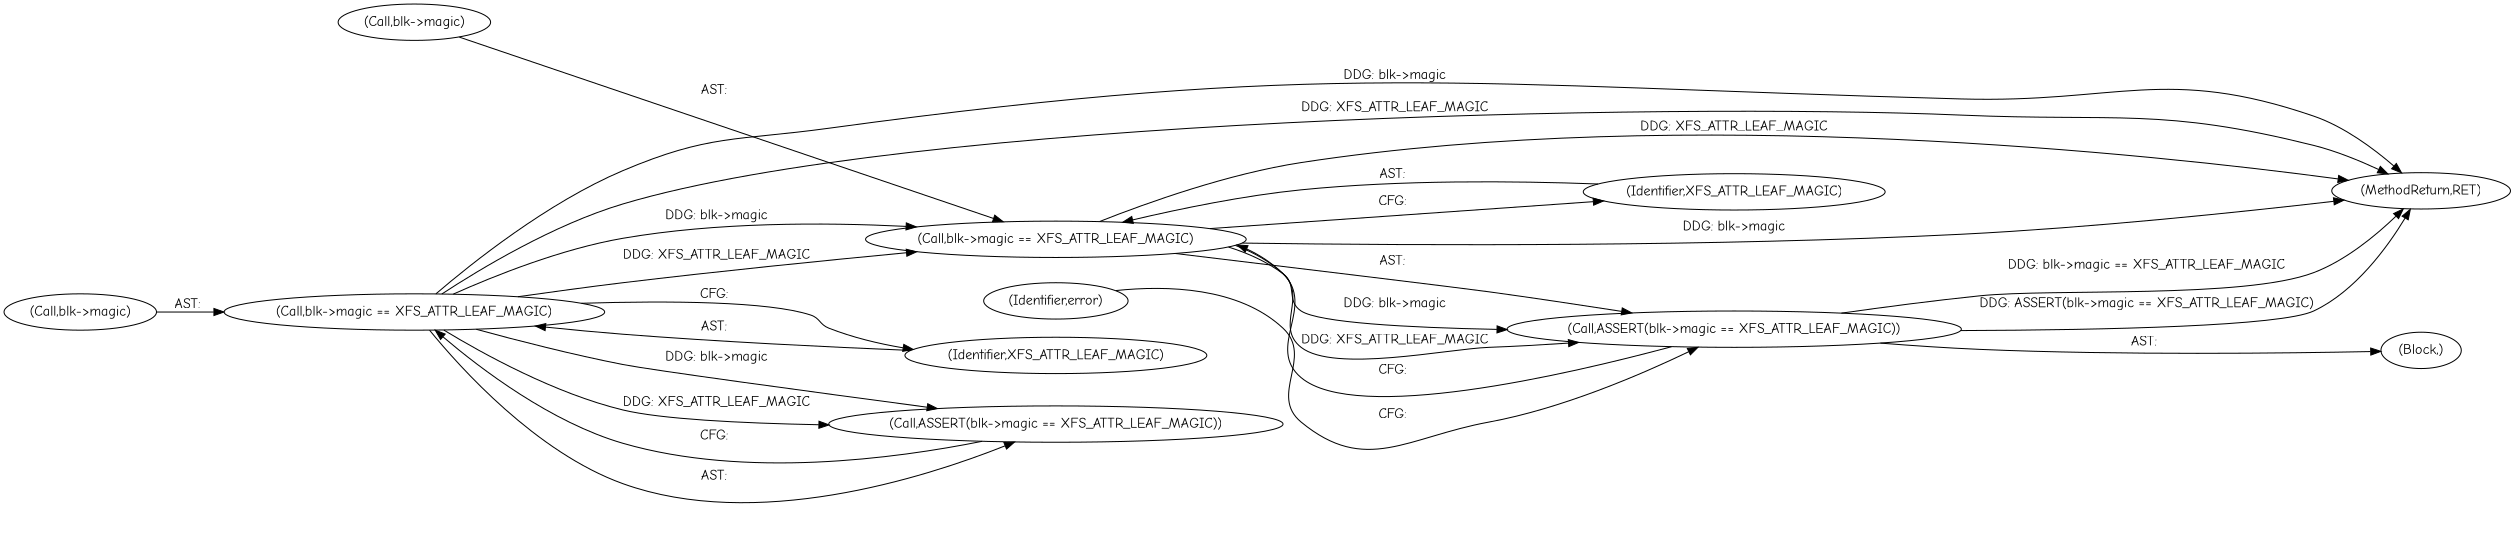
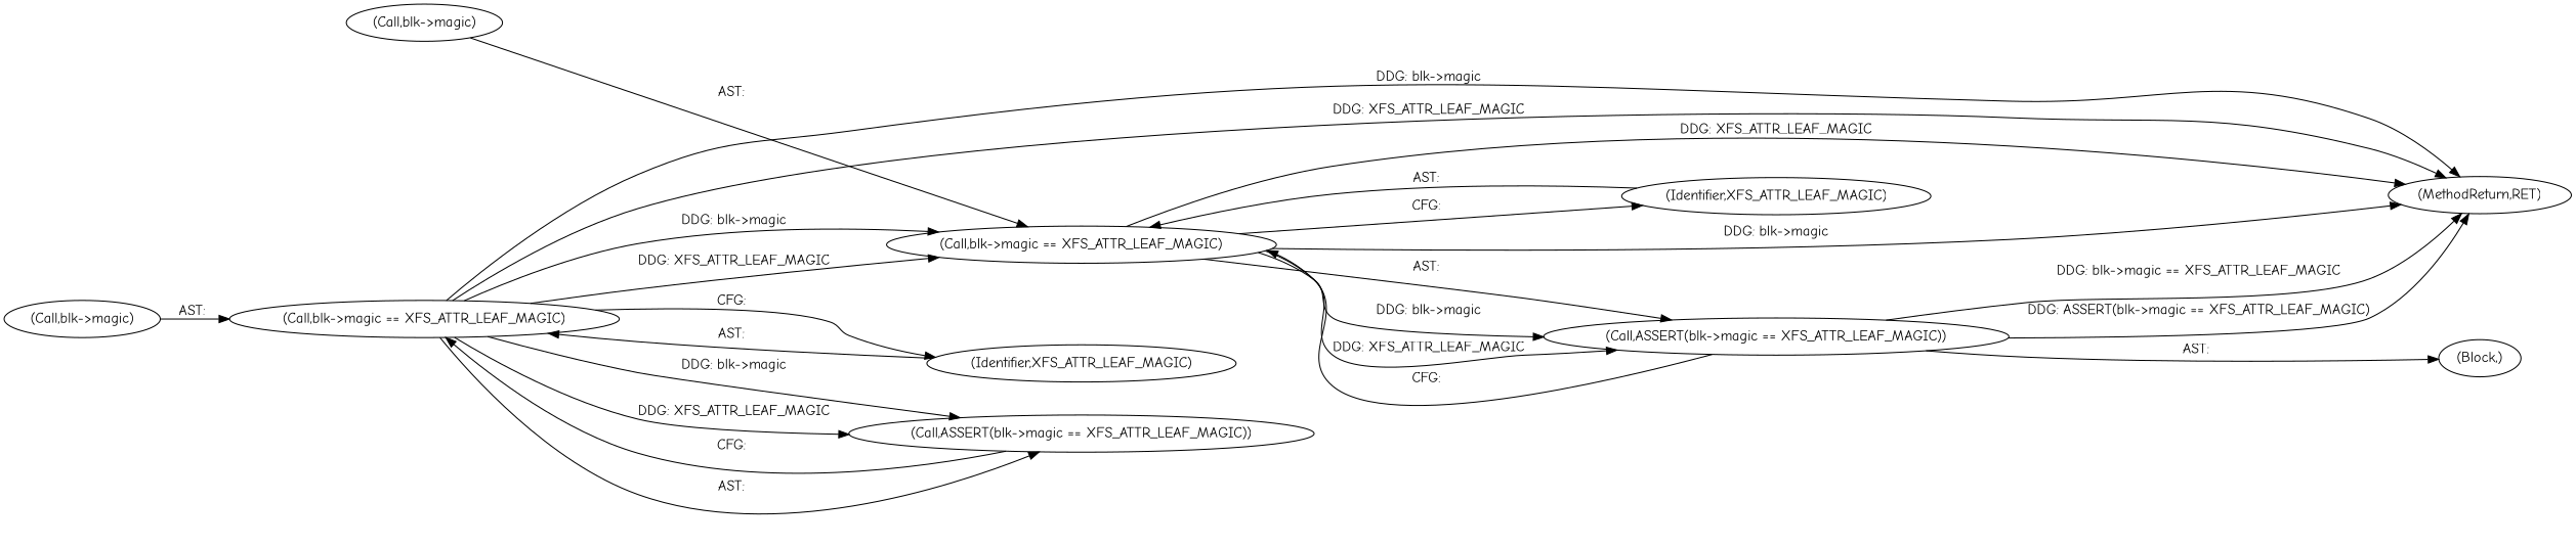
  digraph {
    rankdir=LR
    fontname="Comic Neue"
    node [fontname="Comic Neue"]
    edge [fontname="Comic Neue"]
    n1 [label="(Call,blk->magic == XFS_ATTR_LEAF_MAGIC)"]
    n2 [label="(Call,ASSERT(blk->magic == XFS_ATTR_LEAF_MAGIC))"]
    n3 [label="(MethodReturn,RET)"]
    n4 [label="(Identifier,XFS_ATTR_LEAF_MAGIC)"]
    n5 [label="(Call,blk->magic == XFS_ATTR_LEAF_MAGIC)"]
    n6 [label="(Call,ASSERT(blk->magic == XFS_ATTR_LEAF_MAGIC))"]
    n7 [label="(Identifier,XFS_ATTR_LEAF_MAGIC)"]
    n8 [label="(Block,)"]
-   n9 [label="(Identifier,error)"]
    n10 [label="(Call,blk->magic)"]
    n11 [label="(Call,blk->magic)"]
    n1 -> n2 [label="AST: "]
    n1 -> n2 [label="DDG: blk->magic"]
    n1 -> n2 [label="DDG: XFS_ATTR_LEAF_MAGIC"]
    n1 -> n3 [label="DDG: XFS_ATTR_LEAF_MAGIC"]
    n1 -> n3 [label="DDG: blk->magic"]
    n1 -> n4 [label="CFG: "]
    n2 -> n1 [label="CFG: "]
    n2 -> n3 [label="DDG: ASSERT(blk->magic == XFS_ATTR_LEAF_MAGIC)"]
    n2 -> n3 [label="DDG: blk->magic == XFS_ATTR_LEAF_MAGIC"]
    n2 -> n8 [label="AST: "]
    n4 -> n1 [label="AST: "]
    n5 -> n1 [label="DDG: blk->magic"]
    n5 -> n1 [label="DDG: XFS_ATTR_LEAF_MAGIC"]
    n5 -> n3 [label="DDG: XFS_ATTR_LEAF_MAGIC"]
    n5 -> n3 [label="DDG: blk->magic"]
    n5 -> n6 [label="AST: "]
    n5 -> n6 [label="DDG: blk->magic"]
    n5 -> n6 [label="DDG: XFS_ATTR_LEAF_MAGIC"]
    n5 -> n7 [label="CFG: "]
    n6 -> n5 [label="CFG: "]
    n7 -> n5 [label="AST: "]
-   n9 -> n2 [label="CFG: "]
    n10 -> n1 [label="AST: "]
    n11 -> n5 [label="AST: "]
  }
